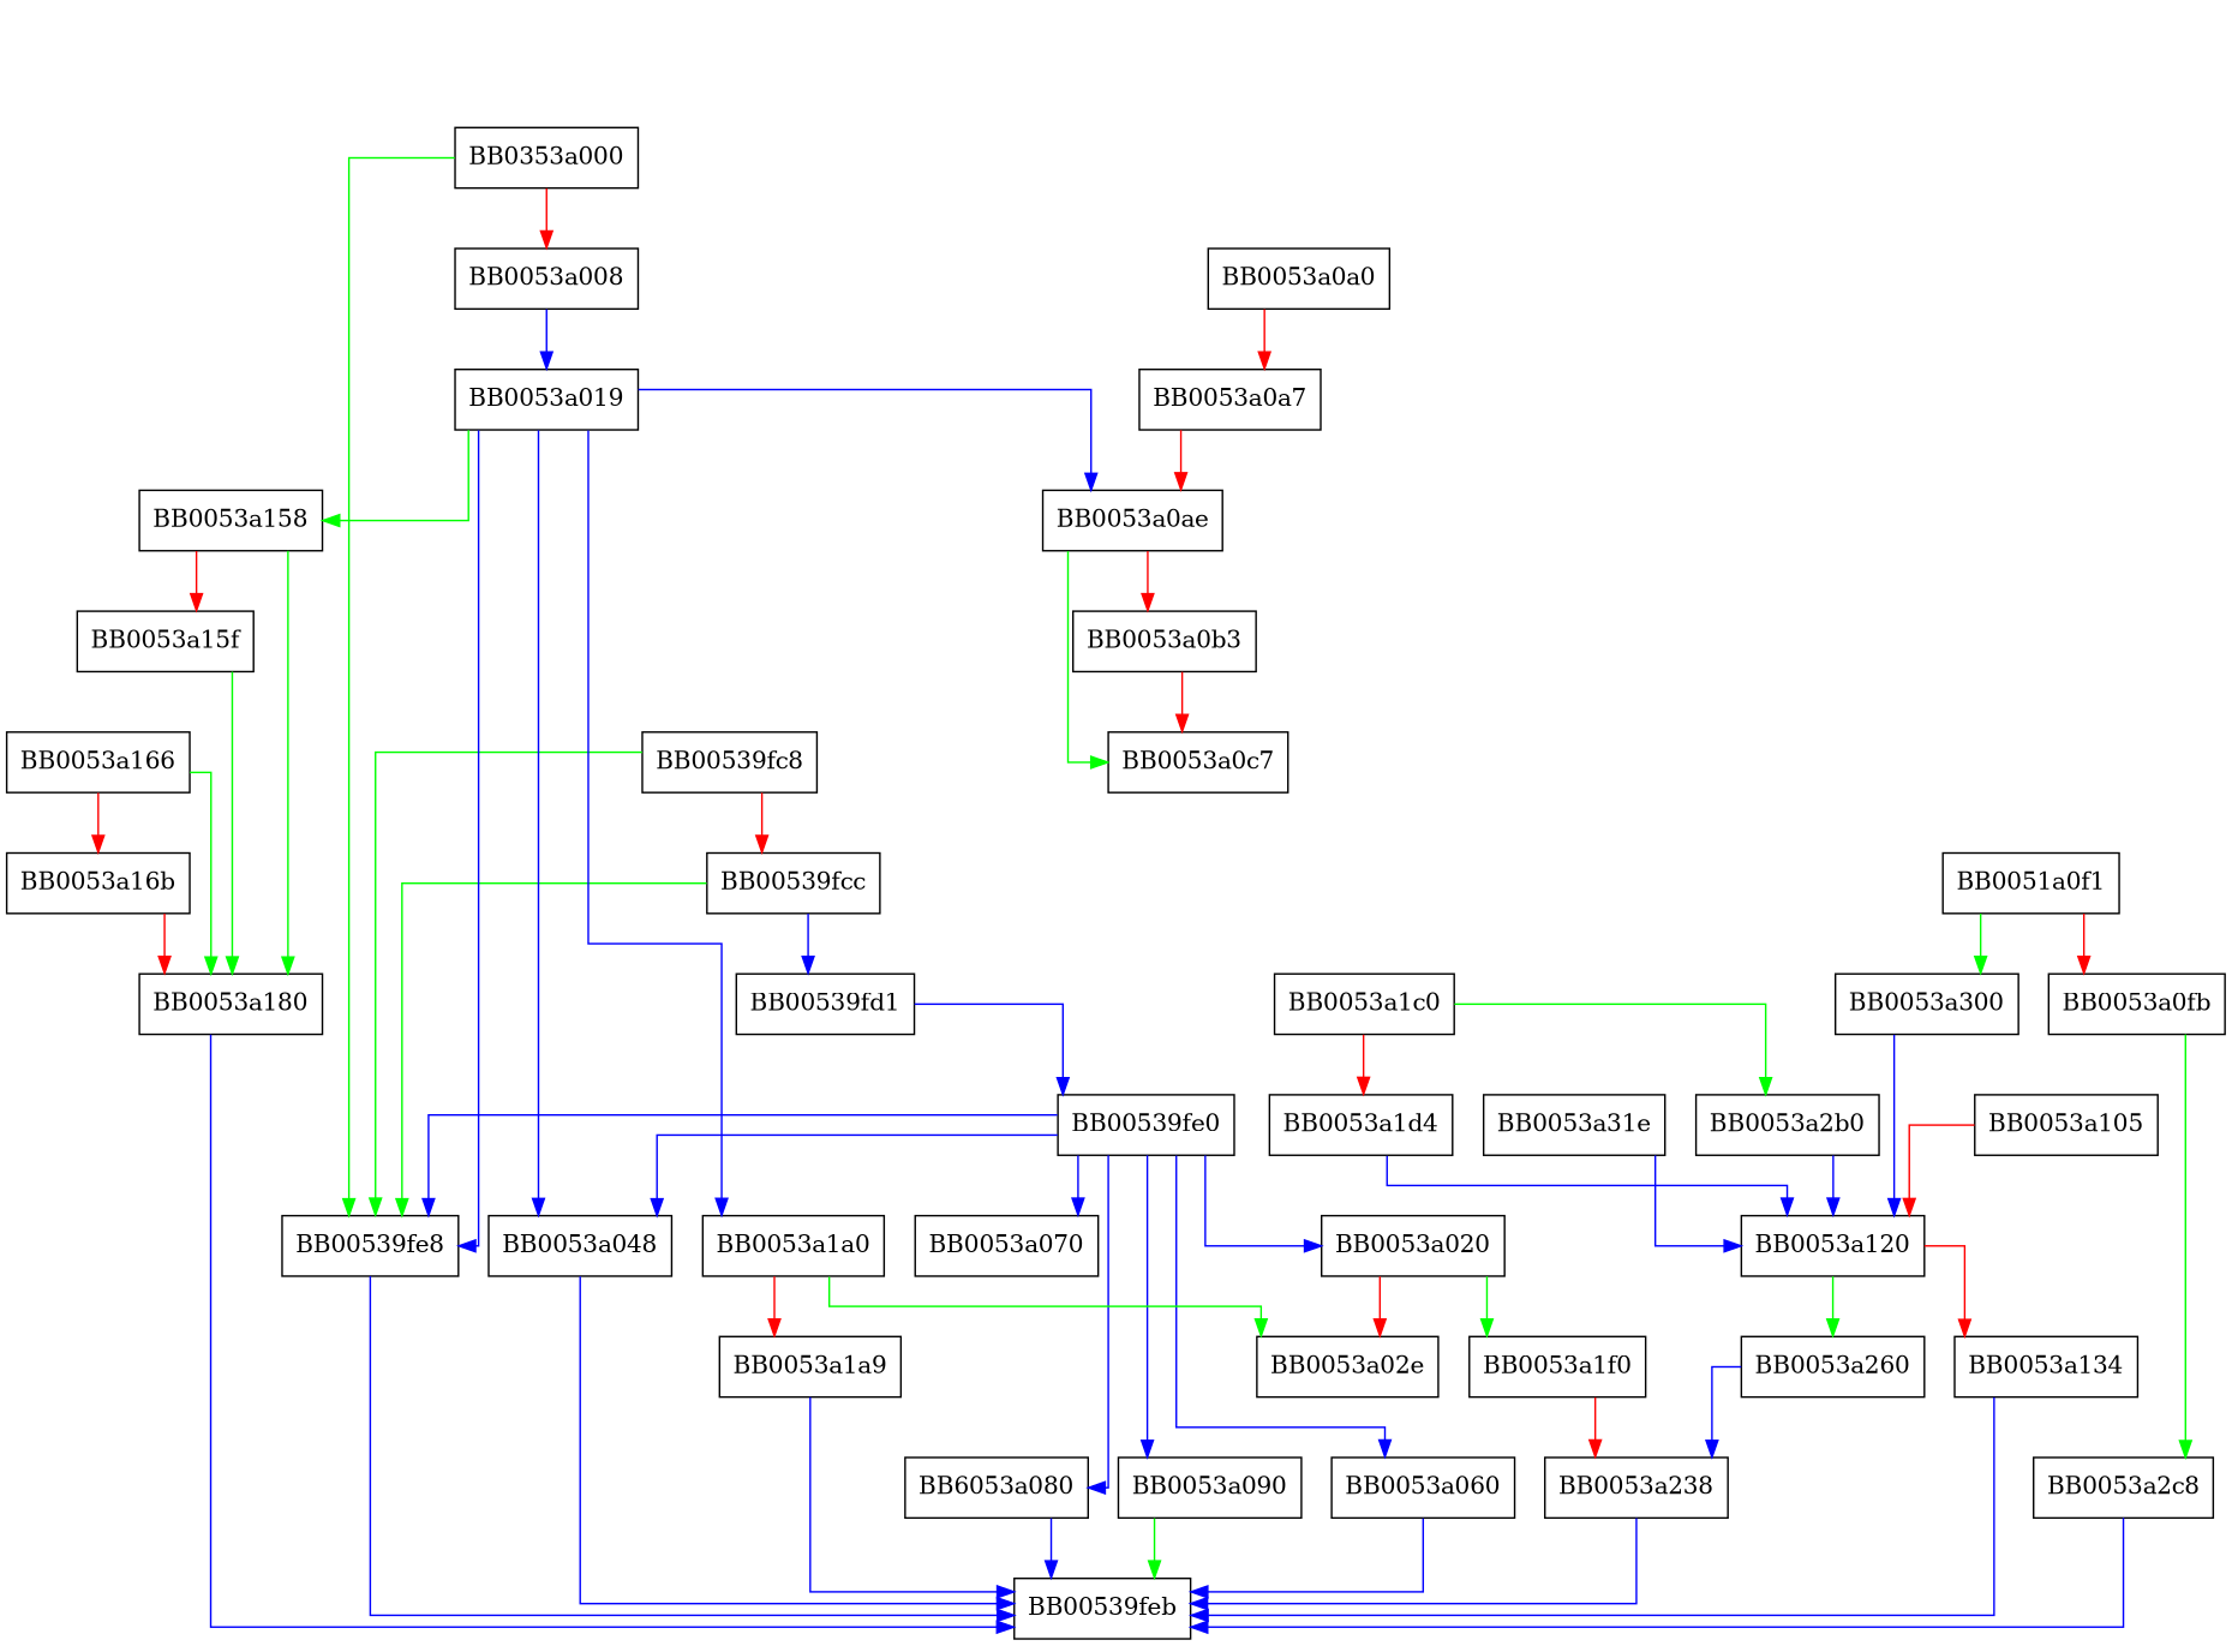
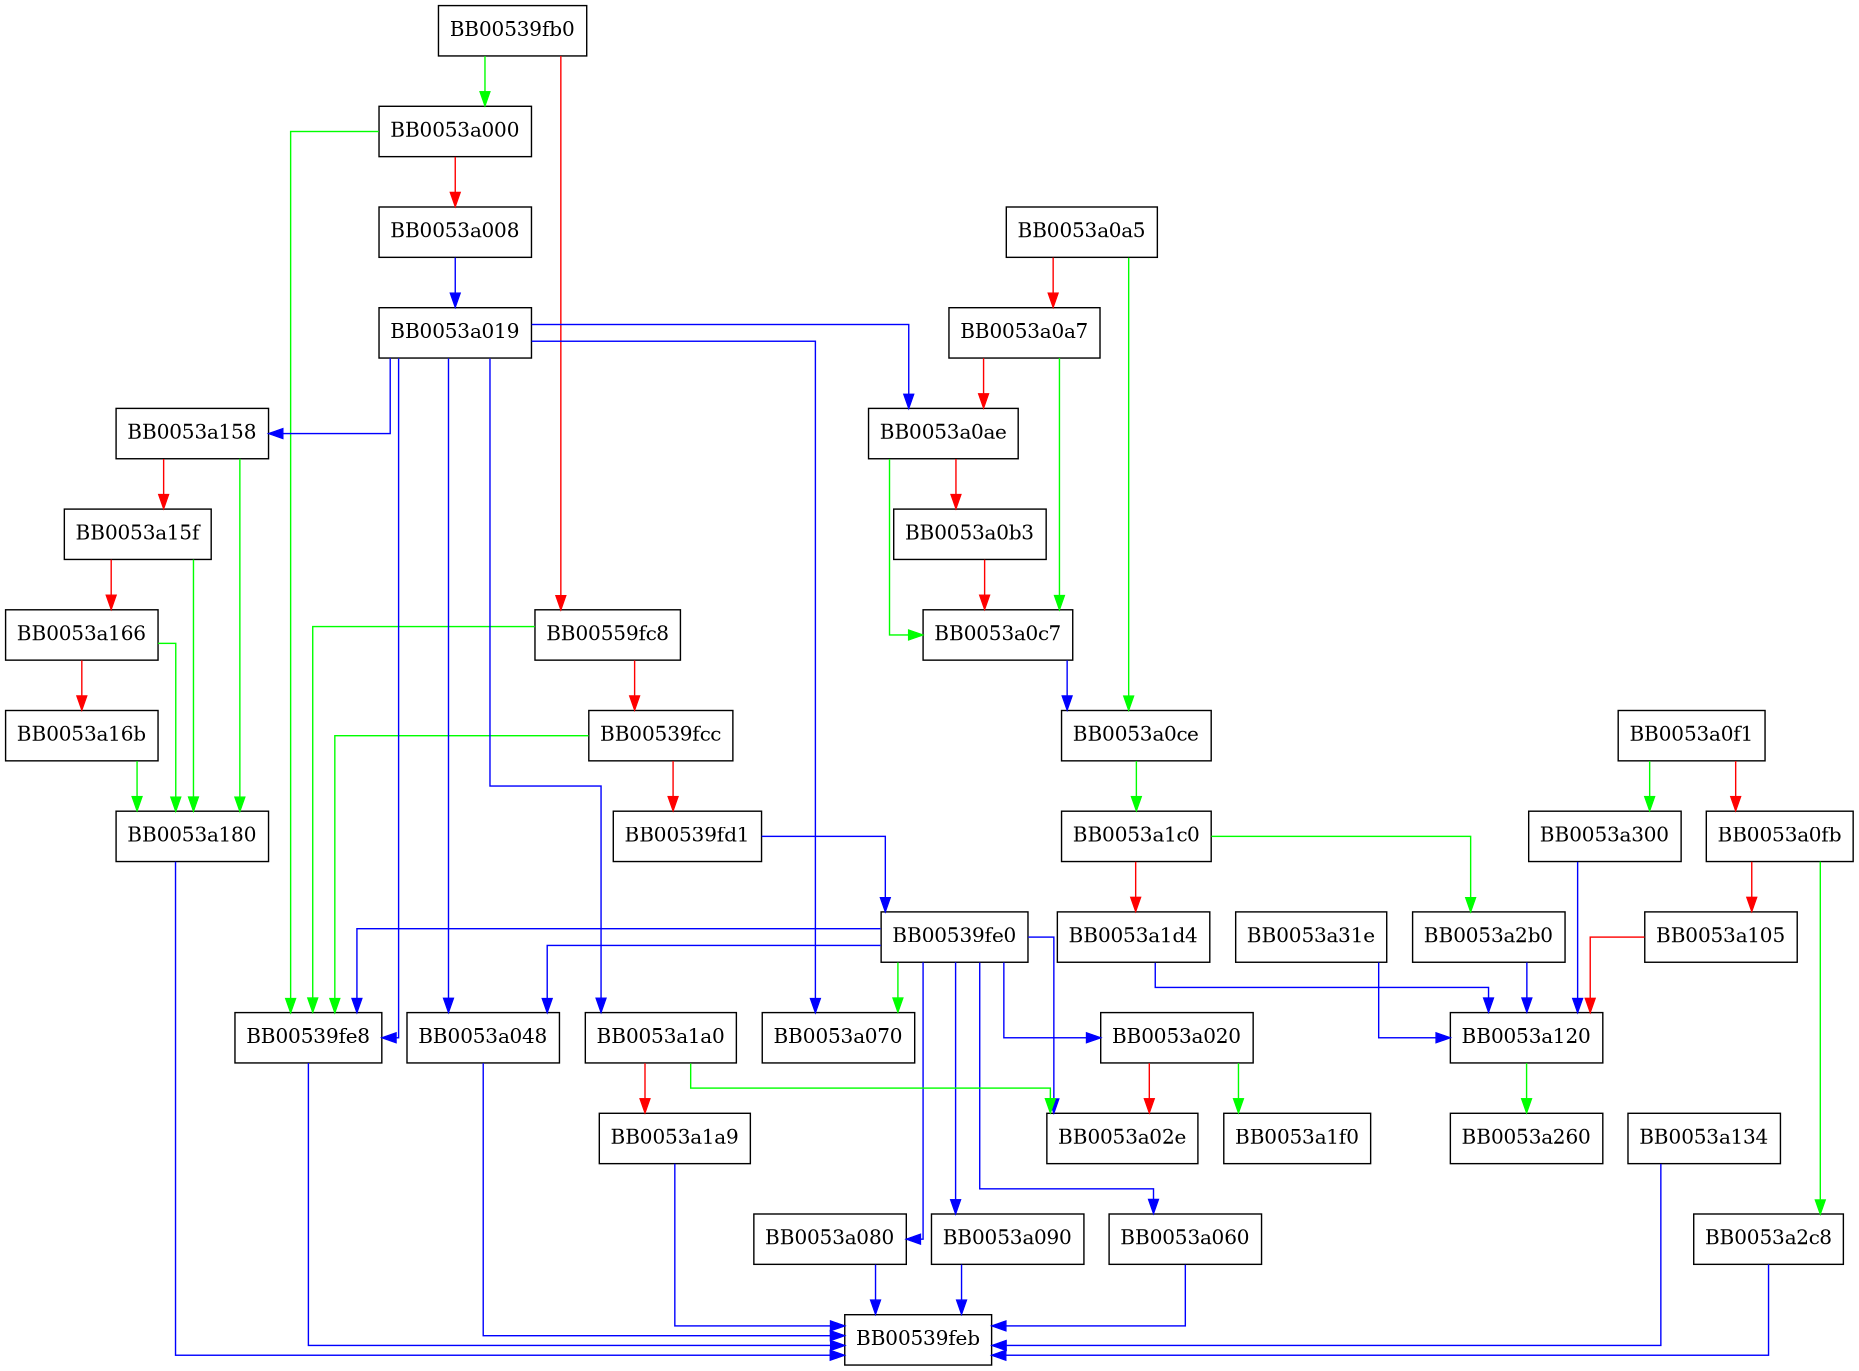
  digraph {
    splines=ortho
    node [shape=box]
    edge [color=blue]
-   BB0053a000 [label=BB0353a000]
-   BB00539fc8
+   BB00539fb0
+   BB0053a000
+   BB00539fc8 [label=BB00559fc8]
    BB00539fe8
    BB0053a008
    BB00539fcc
    BB00539feb
    BB0053a019
    BB00539fd1
    n10 [label=BB00539fe0]
    BB0053a048
    BB0053a060
    BB0053a070
-   BB0053a080 [label=BB6053a080]
+   BB0053a080
    BB0053a090
    BB0053a020
    BB0053a02e
    BB0053a1f0
-   BB0053a238
    BB0053a158
    BB0053a1a0
    BB0053a0ae
    BB0053a180
    BB0053a15f
    BB0053a1a9
-   BB0053a0a0
+   BB0053a0a0 [label=BB0053a0a5]
+   BB0053a0ce
    BB0053a0a7
    BB0053a166
    BB0053a1c0
    BB0053a0c7
    BB0053a2b0
    BB0053a1d4
    BB0053a0b3
    BB0053a120
    BB0053a31e
-   BB0053a0f1 [label=BB0051a0f1]
+   BB0053a0f1
    BB0053a300
    BB0053a0fb
    BB0053a260
    BB0053a134
    BB0053a2c8
    BB0053a105
    BB0053a16b
+   BB00539fb0 -> BB0053a000 [color=green]
+   BB00539fb0 -> BB00539fc8 [color=red]
    BB0053a000 -> BB00539fe8 [color=green]
    BB0053a000 -> BB0053a008 [color=red]
    BB00539fc8 -> BB00539fe8 [color=green]
    BB00539fc8 -> BB00539fcc [color=red]
    BB00539fe8 -> BB00539feb
    BB0053a008 -> BB0053a019
    BB00539fcc -> BB00539fe8 [color=green]
-   BB00539fcc -> BB00539fd1
+   BB00539fcc -> BB00539fd1 [color=red]
    BB0053a019 -> BB00539fe8
    BB0053a019 -> BB0053a048
-   BB0053a019 -> BB0053a158 [color=green]
+   BB0053a019 -> BB0053a070
+   BB0053a019 -> BB0053a158
    BB0053a019 -> BB0053a1a0
    BB0053a019 -> BB0053a0ae
    BB00539fd1 -> n10
    n10 -> BB00539fe8
    n10 -> BB0053a048
    n10 -> BB0053a060
-   n10 -> BB0053a070
+   n10 -> BB0053a070 [color=green]
    n10 -> BB0053a080
    n10 -> BB0053a090
    n10 -> BB0053a020
+   n10 -> BB0053a02e
    BB0053a048 -> BB00539feb
    BB0053a060 -> BB00539feb
    BB0053a080 -> BB00539feb
-   BB0053a090 -> BB00539feb [color=green]
+   BB0053a090 -> BB00539feb
    BB0053a020 -> BB0053a02e [color=red]
    BB0053a020 -> BB0053a1f0 [color=green]
-   BB0053a1f0 -> BB0053a238 [color=red]
-   BB0053a238 -> BB00539feb
    BB0053a158 -> BB0053a180 [color=green]
    BB0053a158 -> BB0053a15f [color=red]
    BB0053a1a0 -> BB0053a02e [color=green]
    BB0053a1a0 -> BB0053a1a9 [color=red]
    BB0053a0ae -> BB0053a0c7 [color=green]
    BB0053a0ae -> BB0053a0b3 [color=red]
    BB0053a180 -> BB00539feb
    BB0053a15f -> BB0053a180 [color=green]
+   BB0053a15f -> BB0053a166 [color=red]
    BB0053a1a9 -> BB00539feb
+   BB0053a0a0 -> BB0053a0ce [color=green]
    BB0053a0a0 -> BB0053a0a7 [color=red]
+   BB0053a0ce -> BB0053a1c0 [color=green]
    BB0053a0a7 -> BB0053a0ae [color=red]
+   BB0053a0a7 -> BB0053a0c7 [color=green]
    BB0053a166 -> BB0053a180 [color=green]
    BB0053a166 -> BB0053a16b [color=red]
    BB0053a1c0 -> BB0053a2b0 [color=green]
    BB0053a1c0 -> BB0053a1d4 [color=red]
+   BB0053a0c7 -> BB0053a0ce
    BB0053a2b0 -> BB0053a120
    BB0053a1d4 -> BB0053a120
    BB0053a0b3 -> BB0053a0c7 [color=red]
    BB0053a120 -> BB0053a260 [color=green]
-   BB0053a120 -> BB0053a134 [color=red]
    BB0053a31e -> BB0053a120
    BB0053a0f1 -> BB0053a300 [color=green]
    BB0053a0f1 -> BB0053a0fb [color=red]
    BB0053a300 -> BB0053a120
    BB0053a0fb -> BB0053a2c8 [color=green]
-   BB0053a260 -> BB0053a238
+   BB0053a0fb -> BB0053a105 [color=red]
    BB0053a134 -> BB00539feb
    BB0053a2c8 -> BB00539feb
    BB0053a105 -> BB0053a120 [color=red]
-   BB0053a16b -> BB0053a180 [color=red]
+   BB0053a16b -> BB0053a180 [color=green]
  }
